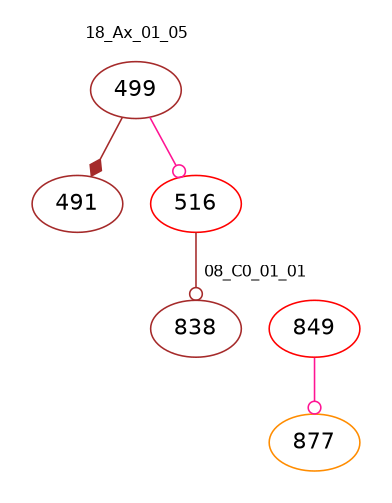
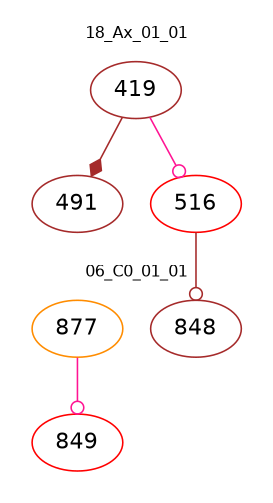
  digraph {
    fontname="DejaVu Sans"
    node [color=brown fontname="DejaVu Sans"]
    edge [arrowhead=odot color=brown fontname="DejaVu Sans"]
-   n1 [label=499]
+   n1 [label=419]
    n2 [label=491]
    n3 [color=red label=516]
    n4 [color=red label=849]
-   n5 [label=838]
+   n5 [label=848]
    n6 [color=darkorange label=877]
    subgraph cluster_1 {
      color=white
      fontsize=10
-     label="18_Ax_01_05"
+     label="18_Ax_01_01"
      n1
      n2
      n3
    }
    subgraph cluster_2 {
      color=white
      fontsize=10
-     label="08_C0_01_01"
+     label="06_C0_01_01"
      n4
      n5
      n6
    }
    n1 -> n2 [arrowhead=diamond]
    n1 -> n3 [color=deeppink]
    n3 -> n5
-   n4 -> n6 [color=deeppink]
+   n6 -> n4 [color=deeppink]
  }
